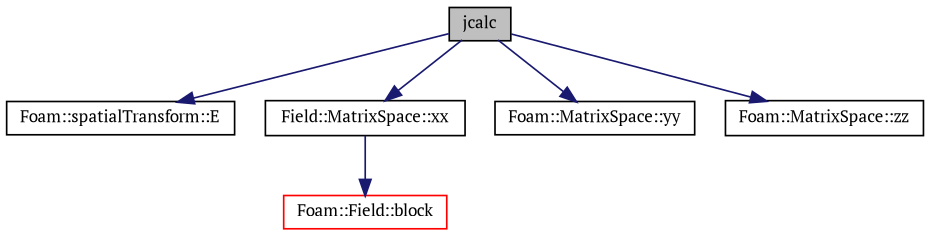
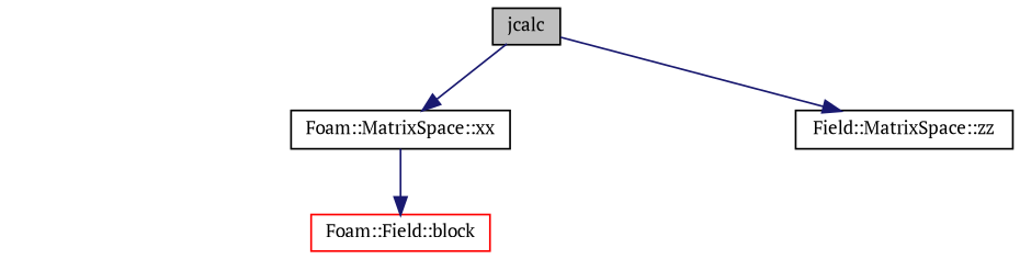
  digraph {
    fontname="PT Serif"
    rankdir=TB
    node [color=black fontname="PT Serif" fontsize=10 shape=record]
    edge [color=midnightblue fontname="PT Serif" fontsize=10 labelfontname=Helvetica labelfontsize=10 style=solid]
    n1 [fillcolor=grey75 fontcolor=black height=0.2 label=jcalc style=filled width=0.4]
-   n2 [height=0.2 label="Foam::spatialTransform::E" width=0.4]
-   n3 [height=0.2 label="Field::MatrixSpace::xx" width=0.4]
-   n4 [height=0.2 label="Foam::MatrixSpace::yy" width=0.4]
-   n5 [height=0.2 label="Foam::MatrixSpace::zz" width=0.4]
+   n3 [height=0.2 label="Foam::MatrixSpace::xx" width=0.4]
+   n5 [height=0.2 label="Field::MatrixSpace::zz" width=0.4]
    n6 [color=red height=0.2 label="Foam::Field::block" width=0.4]
-   n1 -> n2
    n1 -> n3
-   n1 -> n4
    n1 -> n5
    n3 -> n6
  }
